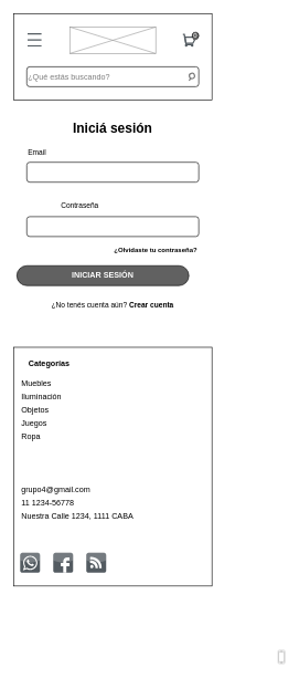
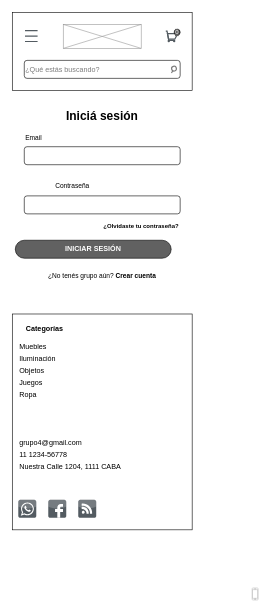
  <mxCell id="0" />
  <mxCell id="1" parent="0" />
  <mxCell id="2" value="" style="rounded=0;whiteSpace=wrap;html=1;" parent="1" vertex="1"><mxGeometry width="300" height="130" as="geometry" x="20" y="20" /></mxCell>
  <mxCell id="3" value="" style="verticalLabelPosition=bottom;shadow=0;dashed=0;align=center;html=1;verticalAlign=top;strokeWidth=1;shape=mxgraph.mockup.graphics.simpleIcon;strokeColor=#999999;" parent="1" vertex="1"><mxGeometry x="105" y="40" width="130" height="40" as="geometry" /></mxCell>
  <mxCell id="4" value="" style="rounded=1;whiteSpace=wrap;html=1;" parent="1" vertex="1"><mxGeometry x="40" y="100" width="260" height="30" as="geometry" /></mxCell>
  <mxCell id="5" value="&lt;font color=&quot;#7d7d7d&quot;&gt;¿Qué estás buscando?&lt;/font&gt;" style="text;html=1;strokeColor=none;fillColor=none;align=center;verticalAlign=left;whiteSpace=wrap;rounded=0;fontFamily=Helvetica;" parent="1" vertex="1"><mxGeometry x="39" y="95" width="130" height="28" as="geometry" /></mxCell>
  <mxCell id="6" value="" style="html=1;verticalLabelPosition=bottom;align=center;labelBackgroundColor=#ffffff;verticalAlign=top;strokeWidth=2;strokeColor=#535b61;shadow=0;dashed=0;shape=mxgraph.ios7.icons.shopping_cart;fontFamily=Helvetica;" parent="1" vertex="1"><mxGeometry x="276" y="51.13" width="20" height="17.75" as="geometry" /></mxCell>
  <mxCell id="7" value="" style="html=1;verticalLabelPosition=bottom;align=center;labelBackgroundColor=#ffffff;verticalAlign=top;strokeWidth=2;strokeColor=#7d7d7d;shadow=0;dashed=0;shape=mxgraph.ios7.icons.looking_glass;rotation=75;" parent="1" vertex="1"><mxGeometry x="284" y="110" width="10" height="10" as="geometry" /></mxCell>
  <mxCell id="8" value="" style="html=1;verticalLabelPosition=bottom;labelBackgroundColor=#ffffff;verticalAlign=top;shadow=0;dashed=0;strokeWidth=1;shape=mxgraph.ios7.misc.iphone;strokeColor=#c0c0c0;" parent="1" vertex="1"><mxGeometry x="420" y="980" width="10" height="20" as="geometry" /></mxCell>
  <mxCell id="9" value="" style="html=1;verticalLabelPosition=bottom;align=center;labelBackgroundColor=#ffffff;verticalAlign=top;strokeWidth=2;strokeColor=#535b61;shadow=0;dashed=0;shape=mxgraph.ios7.icons.most_viewed;pointerEvents=1" parent="1" vertex="1"><mxGeometry x="34" y="48.13" width="28.2" height="22.8" as="geometry" /></mxCell>
  <mxCell id="10" value="&lt;h1&gt;&lt;span style=&quot;background-color: initial;&quot;&gt;&lt;font style=&quot;font-size: 20px;&quot;&gt;Iniciá sesión&lt;/font&gt;&lt;/span&gt;&lt;br&gt;&lt;/h1&gt;" style="text;html=1;strokeColor=none;fillColor=none;spacing=5;spacingTop=-20;whiteSpace=wrap;overflow=hidden;rounded=0;align=center;" parent="1" vertex="1"><mxGeometry x="40" y="172" width="260" height="40" as="geometry" /></mxCell>
  <mxCell id="11" value="" style="rounded=1;whiteSpace=wrap;html=1;" parent="1" vertex="1"><mxGeometry x="40" y="244" width="260" height="30" as="geometry" /></mxCell>
  <mxCell id="12" value="" style="rounded=1;whiteSpace=wrap;html=1;" parent="1" vertex="1"><mxGeometry x="40" y="326" width="260" height="30" as="geometry" /></mxCell>
  <mxCell id="13" value="" style="group" parent="1" vertex="1" connectable="0"><mxGeometry y="523" width="300" height="360" as="geometry" x="20" /></mxCell>
  <mxCell id="14" value="" style="rounded=0;whiteSpace=wrap;html=1;container=1;" parent="13" vertex="1"><mxGeometry width="300" height="360" as="geometry" /></mxCell>
  <mxCell id="15" value="" style="dashed=0;outlineConnect=0;html=1;align=center;labelPosition=center;verticalLabelPosition=bottom;verticalAlign=top;shape=mxgraph.webicons.whatsapp;fillColor=#535b61" parent="13" vertex="1"><mxGeometry x="10" y="310" width="30" height="30" as="geometry" /></mxCell>
  <mxCell id="16" value="" style="dashed=0;outlineConnect=0;html=1;align=center;labelPosition=center;verticalLabelPosition=bottom;verticalAlign=top;shape=mxgraph.webicons.feed;fillColor=#535b61" parent="13" vertex="1"><mxGeometry x="110" y="310" width="30" height="30" as="geometry" /></mxCell>
  <mxCell id="17" value="" style="dashed=0;outlineConnect=0;html=1;align=center;labelPosition=center;verticalLabelPosition=bottom;verticalAlign=top;shape=mxgraph.webicons.facebook;fillColor=#535b61" parent="13" vertex="1"><mxGeometry x="60" y="310" width="30" height="30" as="geometry" /></mxCell>
  <mxCell id="18" value="Juegos" style="text;html=1;strokeColor=none;fillColor=none;align=left;verticalAlign=middle;whiteSpace=wrap;rounded=0;" parent="13" vertex="1"><mxGeometry x="10" y="110" width="130" height="10" as="geometry" /></mxCell>
  <mxCell id="19" value="Iluminación" style="text;html=1;strokeColor=none;fillColor=none;align=left;verticalAlign=middle;whiteSpace=wrap;rounded=0;" parent="13" vertex="1"><mxGeometry x="10" y="70" width="130" height="10" as="geometry" /></mxCell>
  <mxCell id="20" value="Objetos" style="text;html=1;strokeColor=none;fillColor=none;align=left;verticalAlign=middle;whiteSpace=wrap;rounded=0;" parent="13" vertex="1"><mxGeometry x="10" y="90" width="130" height="10" as="geometry" /></mxCell>
  <mxCell id="21" value="Ropa" style="text;html=1;strokeColor=none;fillColor=none;align=left;verticalAlign=middle;whiteSpace=wrap;rounded=0;" parent="13" vertex="1"><mxGeometry x="10" y="130" width="130" height="10" as="geometry" /></mxCell>
- <mxCell id="22" value="Nuestra Calle 1234, 1111 CABA" style="text;html=1;strokeColor=none;fillColor=none;align=left;verticalAlign=middle;whiteSpace=wrap;rounded=0;" parent="13" vertex="1"><mxGeometry x="10" y="250" width="199" height="10" as="geometry" /></mxCell>
+ <mxCell id="22" value="Nuestra Calle 1204, 1111 CABA" style="text;html=1;strokeColor=none;fillColor=none;align=left;verticalAlign=middle;whiteSpace=wrap;rounded=0;" parent="13" vertex="1"><mxGeometry x="10" y="250" width="199" height="10" as="geometry" /></mxCell>
  <mxCell id="23" value="grupo4@gmail.com" style="text;html=1;strokeColor=none;fillColor=none;align=left;verticalAlign=middle;whiteSpace=wrap;rounded=0;" parent="13" vertex="1"><mxGeometry x="10" y="210" width="130" height="10" as="geometry" /></mxCell>
  <mxCell id="24" value="11 1234-56778" style="text;html=1;strokeColor=none;fillColor=none;align=left;verticalAlign=middle;whiteSpace=wrap;rounded=0;" parent="13" vertex="1"><mxGeometry x="10" y="230" width="130" height="10" as="geometry" /></mxCell>
  <mxCell id="25" value="&lt;b&gt;Categorías&lt;/b&gt;" style="text;html=1;strokeColor=none;fillColor=none;align=left;verticalAlign=middle;whiteSpace=wrap;rounded=0;" parent="13" vertex="1"><mxGeometry x="21" y="10" width="120" height="30" as="geometry" /></mxCell>
  <mxCell id="26" value="Muebles" style="text;html=1;strokeColor=none;fillColor=none;align=left;verticalAlign=middle;whiteSpace=wrap;rounded=0;" parent="13" vertex="1"><mxGeometry x="10" y="50" width="130" height="10" as="geometry" /></mxCell>
  <mxCell id="27" value="&lt;font style=&quot;font-size: 11px;&quot;&gt;Email&lt;/font&gt;&lt;span style=&quot;color: rgba(0, 0, 0, 0); font-family: monospace; font-size: 0px;&quot;&gt;%3CmxGraphModel%3E%3Croot%3E%3CmxCell%20id%3D%220%22%2F%3E%3CmxCell%20id%3D%221%22%20parent%3D%220%22%2F%3E%3CmxCell%20id%3D%222%22%20value%3D%22%22%20style%3D%22rounded%3D1%3BwhiteSpace%3Dwrap%3Bhtml%3D1%3B%22%20vertex%3D%221%22%20parent%3D%221%22%3E%3CmxGeometry%20x%3D%2210%22%20y%3D%2280%22%20width%3D%22260%22%20height%3D%2230%22%20as%3D%22geometry%22%2F%3E%3C%2FmxCell%3E%3C%2Froot%3E%3C%2FmxGraphModel%3E&lt;/span&gt;" style="text;html=1;strokeColor=none;fillColor=none;align=left;verticalAlign=middle;whiteSpace=wrap;rounded=0;fontSize=20;" parent="1" vertex="1"><mxGeometry x="40" y="210" width="60" height="30" as="geometry" /></mxCell>
  <mxCell id="28" value="&lt;span style=&quot;font-size: 11px;&quot;&gt;Contraseña&lt;/span&gt;" style="text;html=1;strokeColor=none;fillColor=none;align=left;verticalAlign=middle;whiteSpace=wrap;rounded=0;fontSize=20;" parent="1" vertex="1"><mxGeometry x="90" y="290" width="60" height="30" as="geometry" /></mxCell>
  <mxCell id="29" value="&lt;b style=&quot;&quot;&gt;&lt;font style=&quot;font-size: 10px;&quot;&gt;¿Olvidaste tu contraseña?&lt;/font&gt;&lt;/b&gt;" style="text;html=1;strokeColor=none;fillColor=none;align=right;verticalAlign=middle;whiteSpace=wrap;rounded=0;fontSize=20;" parent="1" vertex="1"><mxGeometry x="40" y="360" width="260" height="23" as="geometry" /></mxCell>
  <mxCell id="30" value="&lt;font color=&quot;#ffffff&quot;&gt;&lt;b&gt;INICIAR SESIÓN&lt;/b&gt;&lt;/font&gt;" style="rounded=1;whiteSpace=wrap;html=1;arcSize=50;fillColor=#616161;" parent="1" vertex="1"><mxGeometry x="25" y="400" width="260" height="30" as="geometry" /></mxCell>
- <mxCell id="31" value="&lt;span style=&quot;font-size: 11px;&quot;&gt;¿No tenés cuenta aún?&lt;b&gt; Crear cuenta&lt;/b&gt;&lt;/span&gt;" style="text;html=1;strokeColor=none;fillColor=none;align=center;verticalAlign=middle;whiteSpace=wrap;rounded=0;fontSize=20;" parent="1" vertex="1"><mxGeometry x="40" y="440" width="260" height="30" as="geometry" /></mxCell>
+ <mxCell id="31" value="&lt;span style=&quot;font-size: 11px;&quot;&gt;¿No tenés grupo aún?&lt;b&gt; Crear cuenta&lt;/b&gt;&lt;/span&gt;" style="text;html=1;strokeColor=none;fillColor=none;align=center;verticalAlign=middle;whiteSpace=wrap;rounded=0;fontSize=20;" parent="1" vertex="1"><mxGeometry x="40" y="440" width="260" height="30" as="geometry" /></mxCell>
  <mxCell id="32" value="0" style="ellipse;whiteSpace=wrap;html=1;aspect=fixed;labelBackgroundColor=#616161;fontSize=10;fontColor=#FFFFFF;fillColor=#616161;align=center;" parent="1" vertex="1"><mxGeometry x="290" y="48" width="10" height="10" as="geometry" /></mxCell>
